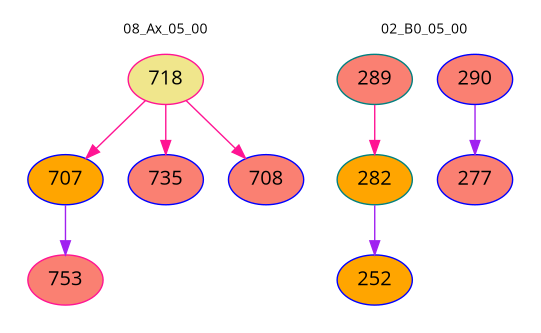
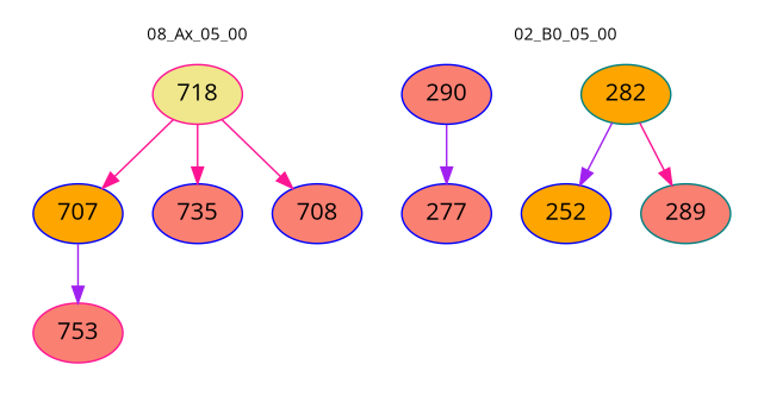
  digraph {
    fontname="Open Sans"
    node [color=blue fillcolor=salmon fontname="Open Sans" style=filled]
    edge [color=deeppink fontname="Open Sans"]
    n1 [color=deeppink fillcolor=khaki label=718]
    n2 [fillcolor=orange label=707]
    n3 [label=735]
    n4 [label=708]
    n5 [color=deeppink label=753]
    n6 [color=teal fillcolor=orange label=282]
    n7 [fillcolor=orange label=252]
    n8 [label=290]
    n9 [color=teal label=289]
    n10 [label=277]
    subgraph cluster_1 {
      color=white
      fontsize=10
      label="08_Ax_05_00"
      n1
      n2
      n3
      n4
      n5
    }
    subgraph cluster_2 {
      color=white
      fontsize=10
      label="02_B0_05_00"
      n6
      n7
      n8
      n9
      n10
    }
    n1 -> n2
    n1 -> n3
    n1 -> n4
    n2 -> n5 [color=purple]
    n6 -> n7 [color=purple]
-   n9 -> n6
+   n6 -> n9
    n8 -> n10 [color=purple]
  }
